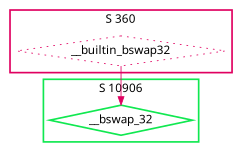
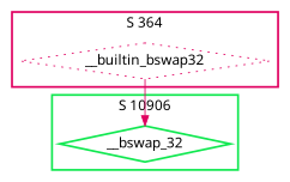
  digraph {
    fontname="Noto Sans"
    node [shape=diamond fontname="Noto Sans"]
    n1 [color="#E00060" label=__builtin_bswap32 style=dotted]
    n2 [color="#10E850" label=__bswap_32 style=bold]
    subgraph cluster_1 {
      color="#E00060"
-     label="S 360"
+     label="S 364"
      style=bold
      n1
    }
    subgraph cluster_2 {
      color="#10E850"
      label="S 10906"
      style=bold
      n2
    }
    n1 -> n2 [color="#E00060" fontname="Noto Sans"]
  }
